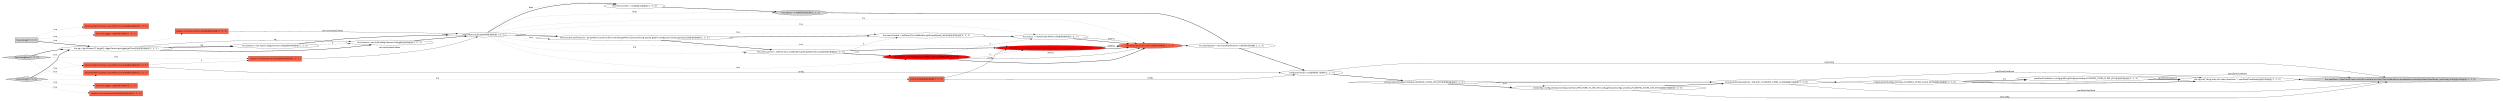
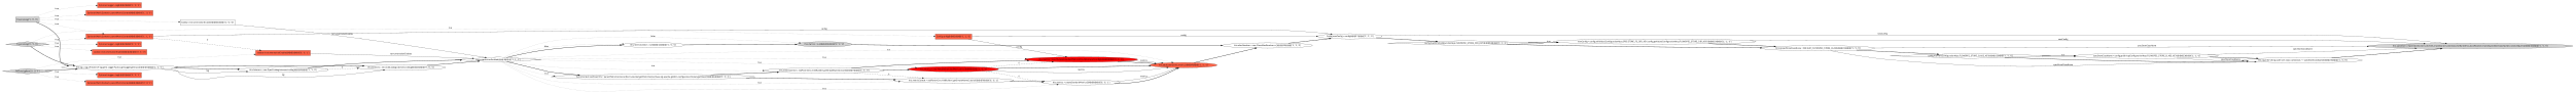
  digraph {
    fontname="IBM Plex Sans"
    rankdir=LR
    node [fillcolor=white fontname="IBM Plex Sans" shape=ellipse style=filled]
    edge [fontname="IBM Plex Sans" style=bold]
    n1 [label="this.listeners = new SpecCatalogListenersList(log)@@@4@@@['1', '1', '0']"]
    n2 [label="instrumentationEnabled@@@5@@@['1', '1', '1']" shape=diamond]
    n3 [label="this.listeners = new JobCatalogListenersList(log)@@@4@@@['0', '0', '1']"]
    n4 [label="this.metricContext = null@@@12@@@['1', '1', '1']"]
    n5 [fillcolor=lightgray label="this.metrics = null@@@13@@@['1', '1', '1']"]
    n6 [label="this.metricContext = realParentCtx.childBuilder(.getSimpleName()).build()@@@7@@@['0', '0', '1']"]
    n7 [label="this.metrics = createStandardMetrics()@@@8@@@['0', '0', '1']"]
    n8 [fillcolor=tomato label="this.addListener(this.metrics)@@@9@@@['1', '1', '1']"]
    n9 [label="MetricContext realParentCtx = parentMetricContext.or(Instrumented.getMetricContext(new org.apache.gobblin.configuration.State(),getClass()))@@@6@@@['1', '1', '1']"]
    n10 [fillcolor=red label="this.metrics = new MutableStandardMetrics(this)@@@8@@@['1', '0', '0']"]
    n11 [fillcolor=red label="this.metrics = new MutableStandardMetrics(this,Optional.of(config))@@@8@@@['0', '1', '0']"]
    n12 [label="this.metricContext = realParentCtx.childBuilder(.getSimpleName()).build()@@@7@@@['1', '1', '0']"]
    n13 [label="this.aliasResolver = new ClassAliasResolver<>()@@@15@@@['1', '1', '0']"]
    n14 [label="this.log = log.isPresent()? log.get(): LoggerFactory.getLogger(getClass())@@@3@@@['1', '1', '1']"]
    n15 [fillcolor=tomato label="boolean instrumentationEnabled@@@2@@@['0', '0', '1']" shape=box]
    n16 [label="Config newConfig = config@@@17@@@['1', '1', '0']"]
    n17 [fillcolor=tomato label="Optional<MetricContext> parentMetricContext@@@2@@@['0', '0', '1']" shape=box]
    n18 [fillcolor=tomato label="Optional<Logger> log@@@2@@@['1', '0', '0']" shape=box]
    n19 [label="config.hasPath(ConfigurationKeys.FLOWSPEC_STORE_CLASS_KEY)@@@22@@@['1', '1', '0']" shape=diamond]
    n20 [label="this.log.info(\"Using audit sink class name/alias \" + specStoreClassName)@@@25@@@['1', '1', '0']"]
    n21 [label="specStoreClassName = config.getString(ConfigurationKeys.FLOWSPEC_STORE_CLASS_KEY)@@@23@@@['1', '1', '0']"]
    n22 [fillcolor=lightgray label="this.specStore = (SpecStore)ConstructorUtils.invokeConstructor(Class.forName(this.aliasResolver.resolve(specStoreClassName)),newConfig,this)@@@26@@@['1', '1', '0']"]
    n23 [fillcolor=tomato label="Optional<MetricContext> parentMetricContext@@@2@@@['1', '1', '0']" shape=box]
    n24 [label="config.hasPath(ConfigurationKeys.FLOWSPEC_STORE_DIR_KEY)@@@18@@@['1', '1', '0']" shape=diamond]
    n25 [fillcolor=lightgray label="JobCatalogBase['0', '0', '1']" shape=diamond]
+   n26 [fillcolor=tomato label="Optional<Logger> log@@@2@@@['0', '0', '1']" shape=box]
    n27 [fillcolor=tomato label="Optional<Logger> log@@@2@@@['0', '1', '0']" shape=box]
    n28 [label="newConfig = config.withValue(ConfigurationKeys.SPECSTORE_FS_DIR_KEY,config.getValue(ConfigurationKeys.FLOWSPEC_STORE_DIR_KEY))@@@19@@@['1', '1', '0']"]
    n29 [label="String specStoreClassName = DEFAULT_FLOWSPEC_STORE_CLASS@@@21@@@['1', '1', '0']"]
-   n30 [fillcolor=tomato label="boolean instrumentationEnabled@@@2@@@['1', '0', '0']" shape=box]
+   n30 [label="boolean instrumentationEnabled@@@2@@@['1', '0', '0']" shape=box]
    n31 [fillcolor=lightgray label="FlowCatalog['1', '0', '0']" shape=box]
    n32 [fillcolor=tomato label="Optional<MetricContext> parentMetricContext@@@2@@@['1', '0', '0']" shape=box]
    n33 [fillcolor=tomato label="Config config@@@2@@@['0', '1', '0']" shape=box]
    n34 [fillcolor=tomato label="boolean instrumentationEnabled@@@2@@@['0', '1', '0']" shape=box]
    n35 [fillcolor=lightgray label="FlowCatalog['0', '1', '0']" shape=diamond]
    n1 -> n2
    n1 -> n3 [label=0 style=dashed]
    n2 -> n4
    n2 -> n4 [label=false style=dotted]
    n2 -> n5 [label=false style=dotted]
    n2 -> n6 [label=true style=dotted]
    n2 -> n7 [label=true style=dotted]
    n2 -> n8 [label=true style=dotted]
    n2 -> n9
    n2 -> n9 [label=true style=dotted]
    n2 -> n10 [label=true style=dotted]
    n2 -> n11 [label=true style=dotted]
    n2 -> n12 [label=true style=dotted]
    n3 -> n2
    n4 -> n5
    n5 -> n13
    n6 -> n7
    n7 -> n8
    n7 -> n8 [label=metrics style=solid]
    n8 -> n13
    n9 -> n6
    n9 -> n12
    n10 -> n7 [label=0 style=dashed]
    n10 -> n8
    n10 -> n8 [label=metrics style=solid]
    n10 -> n11 [label=0 style=dashed]
    n11 -> n8
    n11 -> n8 [label=metrics style=solid]
    n12 -> n6 [label=0 style=dashed]
    n12 -> n10
    n12 -> n11
    n13 -> n16
    n14 -> n1
    n14 -> n1 [label=log style=solid]
    n14 -> n3
    n14 -> n3 [label=log style=solid]
    n15 -> n2 [label=instrumentationEnabled style=solid]
    n16 -> n22 [label=newConfig style=solid]
    n16 -> n24
    n19 -> n20
    n19 -> n21
    n19 -> n21 [label=true style=dotted]
    n20 -> n22
    n21 -> n20
    n21 -> n20 [label=specStoreClassName style=solid]
    n21 -> n22 [label=specStoreClassName style=solid]
    n23 -> n15 [label=0 style=dashed]
    n23 -> n16 [label=config style=solid]
    n24 -> n28
    n24 -> n28 [label=true style=dotted]
    n24 -> n29
    n25 -> n14
    n25 -> n15 [label=true style=dotted]
    n25 -> n17 [label=true style=dotted]
+   n25 -> n26 [label=true style=dotted]
    n28 -> n22 [label=newConfig style=solid]
    n28 -> n29
    n29 -> n19
    n29 -> n20 [label=specStoreClassName style=solid]
    n29 -> n22 [label=specStoreClassName style=solid]
    n30 -> n2 [label=instrumentationEnabled style=solid]
    n31 -> n14
    n31 -> n18 [label=true style=dotted]
    n31 -> n23 [label=true style=dotted]
    n31 -> n30 [label=true style=dotted]
    n31 -> n32 [label=true style=dotted]
    n33 -> n11 [label=config style=solid]
    n33 -> n16 [label=config style=solid]
    n35 -> n14
    n35 -> n23 [label=true style=dotted]
    n35 -> n27 [label=true style=dotted]
    n35 -> n33 [label=true style=dotted]
    n35 -> n34 [label=true style=dotted]
  }
